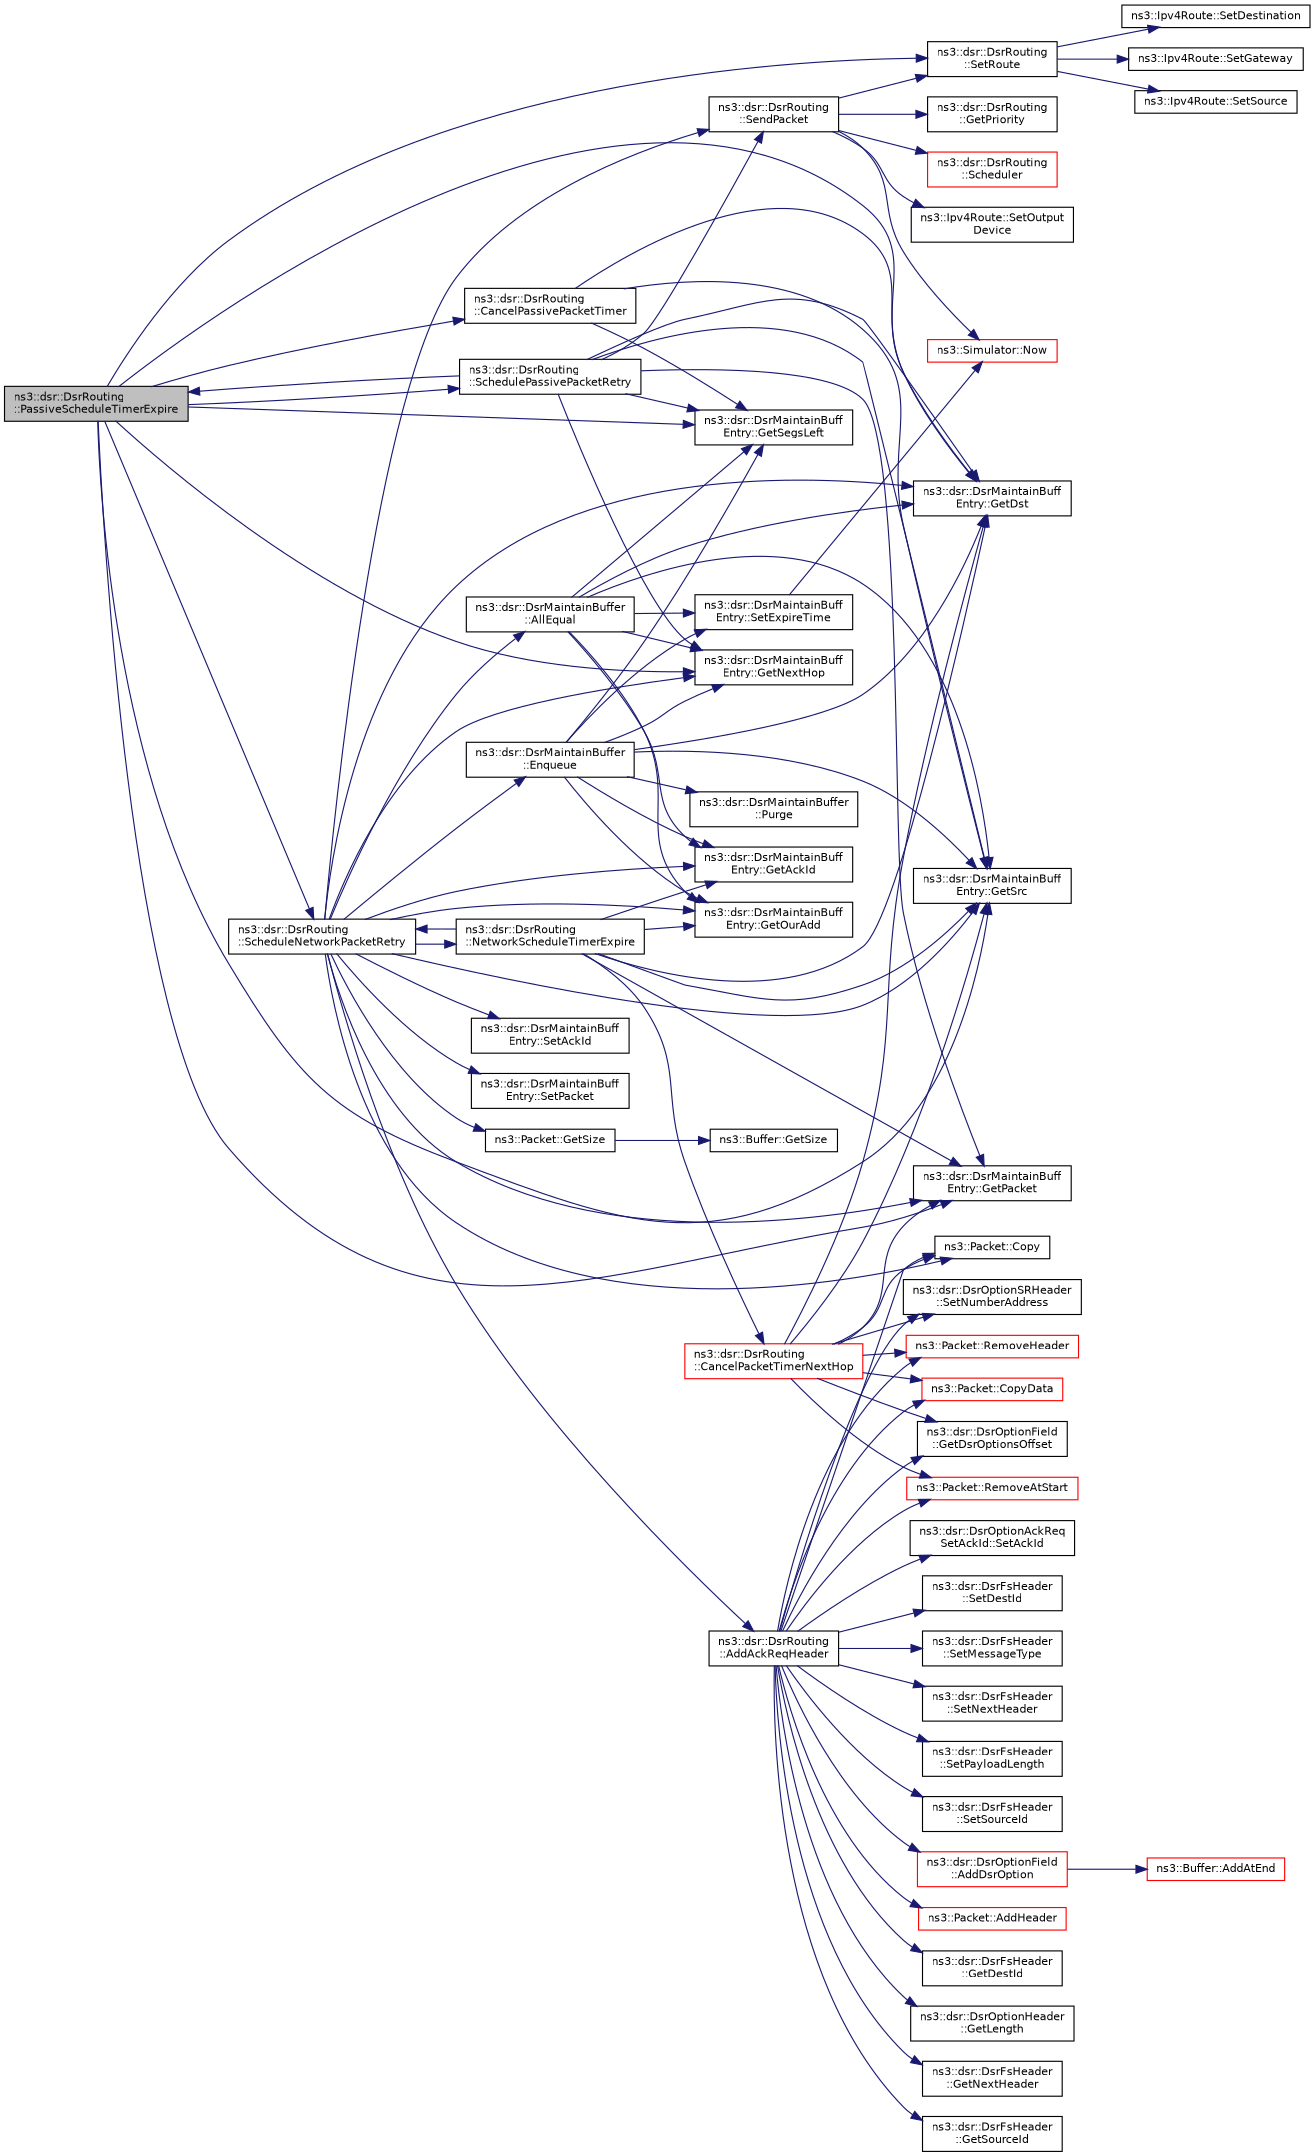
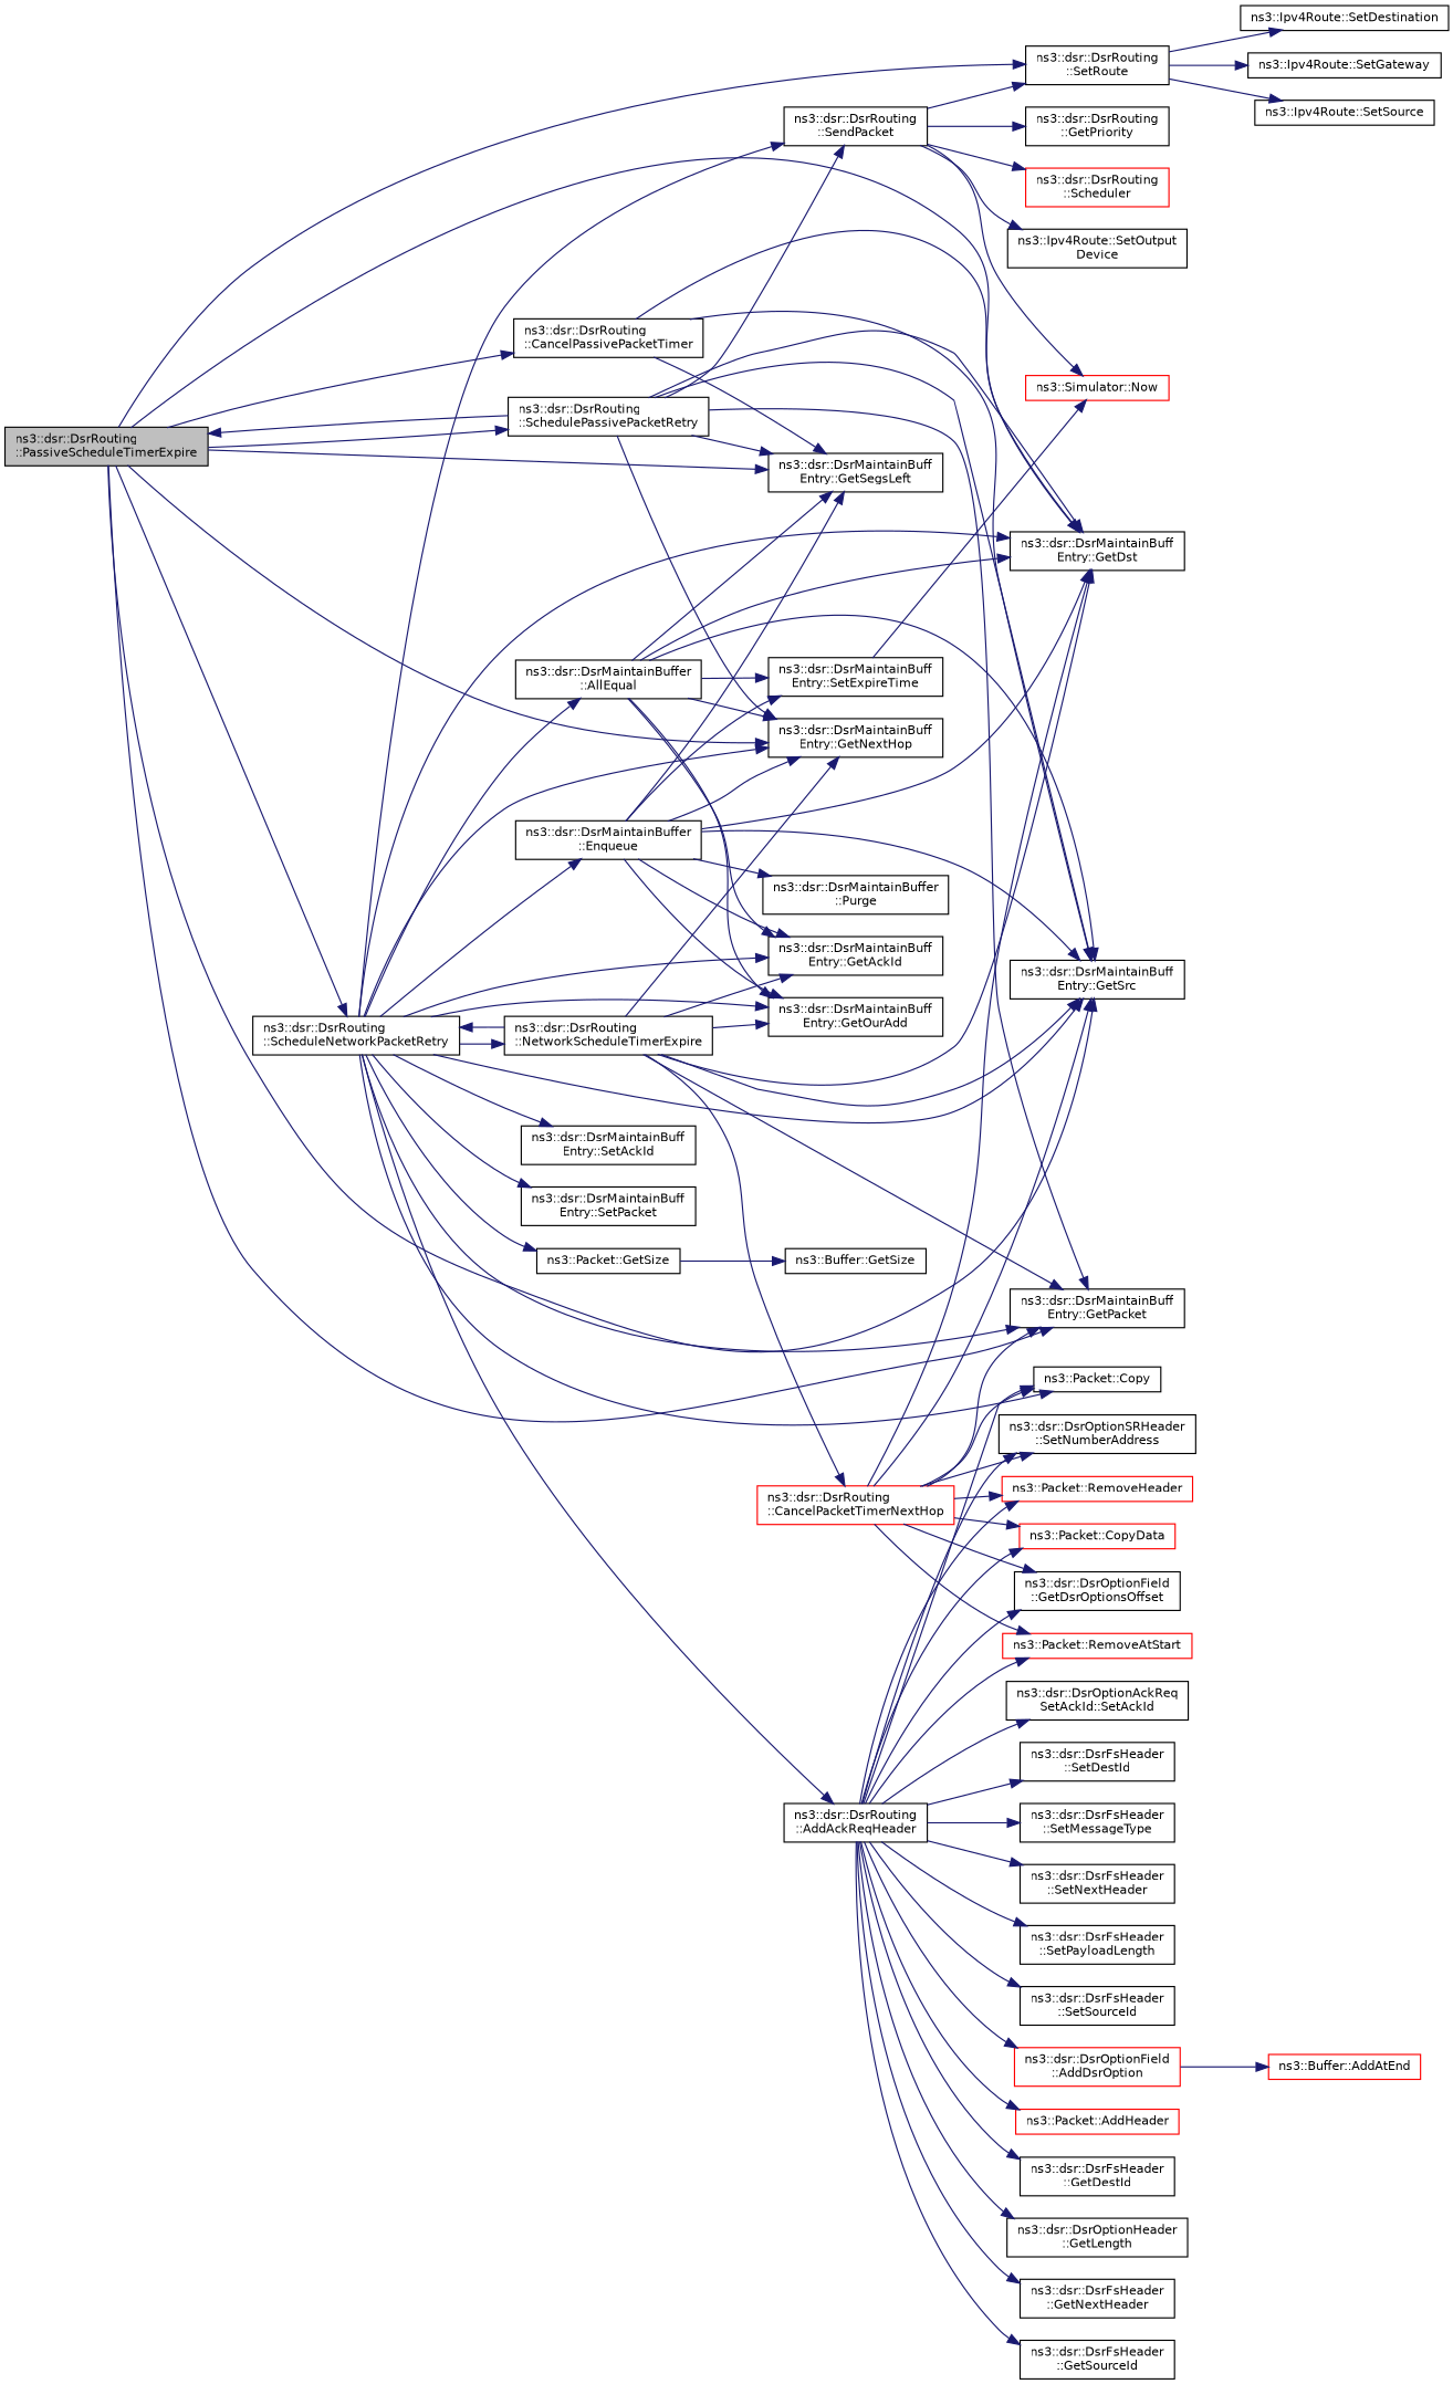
  digraph {
    rankdir=LR
    node [color=black fillcolor=white fontname=Helvetica fontsize=10 shape=record style=filled]
    edge [color=midnightblue fontname=Helvetica fontsize=10 labelfontname=Helvetica labelfontsize=10 style=solid]
    n1 [fillcolor=grey75 fontcolor=black height=0.2 label="ns3::dsr::DsrRouting\l::PassiveScheduleTimerExpire" width=0.4]
    n2 [height=0.2 label="ns3::dsr::DsrRouting\l::CancelPassivePacketTimer" width=0.4]
    n3 [height=0.2 label="ns3::dsr::DsrMaintainBuff\lEntry::GetDst" width=0.4]
    n4 [height=0.2 label="ns3::dsr::DsrMaintainBuff\lEntry::GetSegsLeft" width=0.4]
    n5 [height=0.2 label="ns3::dsr::DsrMaintainBuff\lEntry::GetSrc" width=0.4]
    n6 [height=0.2 label="ns3::dsr::DsrMaintainBuff\lEntry::GetNextHop" width=0.4]
    n7 [height=0.2 label="ns3::dsr::DsrMaintainBuff\lEntry::GetPacket" width=0.4]
    n8 [height=0.2 label="ns3::dsr::DsrRouting\l::ScheduleNetworkPacketRetry" width=0.4]
    n9 [height=0.2 label="ns3::dsr::DsrRouting\l::SetRoute" width=0.4]
    n10 [height=0.2 label="ns3::dsr::DsrRouting\l::SchedulePassivePacketRetry" width=0.4]
    n11 [height=0.2 label="ns3::dsr::DsrRouting\l::AddAckReqHeader" width=0.4]
    n12 [height=0.2 label="ns3::Packet::Copy" width=0.4]
    n13 [height=0.2 label="ns3::dsr::DsrMaintainBuffer\l::AllEqual" width=0.4]
    n14 [height=0.2 label="ns3::dsr::DsrMaintainBuff\lEntry::GetAckId" width=0.4]
    n15 [height=0.2 label="ns3::dsr::DsrMaintainBuff\lEntry::GetOurAdd" width=0.4]
    n16 [height=0.2 label="ns3::dsr::DsrMaintainBuffer\l::Enqueue" width=0.4]
    n17 [height=0.2 label="ns3::Packet::GetSize" width=0.4]
    n18 [height=0.2 label="ns3::dsr::DsrRouting\l::NetworkScheduleTimerExpire" width=0.4]
    n19 [height=0.2 label="ns3::dsr::DsrRouting\l::SendPacket" width=0.4]
    n20 [height=0.2 label="ns3::dsr::DsrMaintainBuff\lEntry::SetAckId" width=0.4]
    n21 [height=0.2 label="ns3::dsr::DsrMaintainBuff\lEntry::SetPacket" width=0.4]
    n22 [height=0.2 label="ns3::Ipv4Route::SetDestination" width=0.4]
    n23 [height=0.2 label="ns3::Ipv4Route::SetGateway" width=0.4]
    n24 [height=0.2 label="ns3::Ipv4Route::SetSource" width=0.4]
    n25 [color=red height=0.2 label="ns3::dsr::DsrOptionField\l::AddDsrOption" width=0.4]
    n26 [color=red height=0.2 label="ns3::Packet::AddHeader" width=0.4]
    n27 [color=red height=0.2 label="ns3::Packet::CopyData" width=0.4]
    n28 [height=0.2 label="ns3::dsr::DsrFsHeader\l::GetDestId" width=0.4]
    n29 [height=0.2 label="ns3::dsr::DsrOptionField\l::GetDsrOptionsOffset" width=0.4]
    n30 [height=0.2 label="ns3::dsr::DsrOptionHeader\l::GetLength" width=0.4]
    n31 [height=0.2 label="ns3::dsr::DsrFsHeader\l::GetNextHeader" width=0.4]
    n32 [height=0.2 label="ns3::dsr::DsrFsHeader\l::GetSourceId" width=0.4]
    n33 [color=red height=0.2 label="ns3::Packet::RemoveAtStart" width=0.4]
    n34 [color=red height=0.2 label="ns3::Packet::RemoveHeader" width=0.4]
    n35 [height=0.2 label="ns3::dsr::DsrOptionAckReq\lSetAckId::SetAckId" width=0.4]
    n36 [height=0.2 label="ns3::dsr::DsrFsHeader\l::SetDestId" width=0.4]
    n37 [height=0.2 label="ns3::dsr::DsrFsHeader\l::SetMessageType" width=0.4]
    n38 [height=0.2 label="ns3::dsr::DsrFsHeader\l::SetNextHeader" width=0.4]
    n39 [height=0.2 label="ns3::dsr::DsrOptionSRHeader\l::SetNumberAddress" width=0.4]
    n40 [height=0.2 label="ns3::dsr::DsrFsHeader\l::SetPayloadLength" width=0.4]
    n41 [height=0.2 label="ns3::dsr::DsrFsHeader\l::SetSourceId" width=0.4]
    n42 [height=0.2 label="ns3::dsr::DsrMaintainBuff\lEntry::SetExpireTime" width=0.4]
    n43 [height=0.2 label="ns3::dsr::DsrMaintainBuffer\l::Purge" width=0.4]
    n44 [color=red height=0.2 label="ns3::Simulator::Now" width=0.4]
    n45 [height=0.2 label="ns3::Buffer::GetSize" width=0.4]
    n46 [color=red height=0.2 label="ns3::dsr::DsrRouting\l::CancelPacketTimerNextHop" width=0.4]
    n47 [height=0.2 label="ns3::dsr::DsrRouting\l::GetPriority" width=0.4]
    n48 [color=red height=0.2 label="ns3::dsr::DsrRouting\l::Scheduler" width=0.4]
    n49 [height=0.2 label="ns3::Ipv4Route::SetOutput\lDevice" width=0.4]
    n50 [color=red height=0.2 label="ns3::Buffer::AddAtEnd" width=0.4]
    n1 -> n2
    n1 -> n3
    n1 -> n4
    n1 -> n5
    n1 -> n6
    n1 -> n7
    n1 -> n8
    n1 -> n9
    n1 -> n10
    n2 -> n3
    n2 -> n4
    n2 -> n5
    n8 -> n3
    n8 -> n5
    n8 -> n6
    n8 -> n7
    n8 -> n11
    n8 -> n12
    n8 -> n13
    n8 -> n14
    n8 -> n15
    n8 -> n16
    n8 -> n17
    n8 -> n18
    n8 -> n19
    n8 -> n20
    n8 -> n21
    n9 -> n22
    n9 -> n23
    n9 -> n24
    n10 -> n1
    n10 -> n3
    n10 -> n4
    n10 -> n5
    n10 -> n6
    n10 -> n7
    n10 -> n19
    n11 -> n12
    n11 -> n25
    n11 -> n26
    n11 -> n27
    n11 -> n28
    n11 -> n29
    n11 -> n30
    n11 -> n31
    n11 -> n32
    n11 -> n33
    n11 -> n34
    n11 -> n35
    n11 -> n36
    n11 -> n37
    n11 -> n38
    n11 -> n39
    n11 -> n40
    n11 -> n41
    n13 -> n3
    n13 -> n4
    n13 -> n5
    n13 -> n6
    n13 -> n14
    n13 -> n15
    n13 -> n42
    n16 -> n3
    n16 -> n4
    n16 -> n5
    n16 -> n6
    n16 -> n14
    n16 -> n15
    n16 -> n42
    n16 -> n43
    n17 -> n45
    n18 -> n3
    n18 -> n5
+   n18 -> n6
    n18 -> n7
    n18 -> n8
    n18 -> n14
    n18 -> n15
    n18 -> n46
    n19 -> n9
    n19 -> n44
    n19 -> n47
    n19 -> n48
    n19 -> n49
    n25 -> n50
    n42 -> n44
    n46 -> n3
    n46 -> n5
    n46 -> n7
    n46 -> n12
    n46 -> n27
    n46 -> n29
    n46 -> n33
    n46 -> n34
    n46 -> n39
  }
